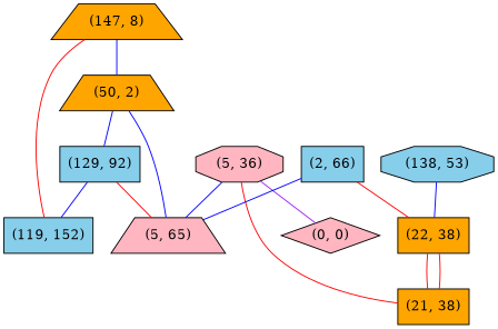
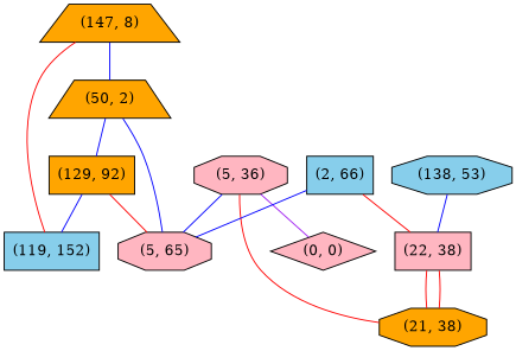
  graph {
    node [fillcolor=orange shape=box style=filled]
    edge [color=blue weight=1]
    "(147, 8)" [shape=trapezium]
    "(119, 152)" [fillcolor=skyblue]
    "(50, 2)" [shape=trapezium]
    "(138, 53)" [fillcolor=skyblue shape=octagon]
-   "(22, 38)"
+   "(22, 38)" [fillcolor=lightpink]
    "(5, 36)" [fillcolor=lightpink shape=octagon]
    "(0, 0)" [fillcolor=lightpink shape=diamond]
-   "(21, 38)"
-   "(5, 65)" [fillcolor=lightpink shape=trapezium]
-   "(129, 92)" [fillcolor=skyblue]
+   "(21, 38)" [shape=octagon]
+   "(5, 65)" [fillcolor=lightpink shape=octagon]
+   "(129, 92)"
    "(2, 66)" [fillcolor=skyblue]
    "(147, 8)" -- "(119, 152)" [color=red]
    "(147, 8)" -- "(50, 2)" [weight=3]
    "(50, 2)" -- "(5, 65)" [weight=3]
    "(50, 2)" -- "(129, 92)" [weight=3]
    "(138, 53)" -- "(22, 38)"
    "(22, 38)" -- "(21, 38)" [color=red]
    "(22, 38)" -- "(21, 38)" [color=red]
    "(5, 36)" -- "(0, 0)" [color=purple weight=4]
    "(5, 36)" -- "(21, 38)" [color=red]
    "(5, 36)" -- "(5, 65)" [weight=3]
    "(129, 92)" -- "(119, 152)" [weight=3]
    "(129, 92)" -- "(5, 65)" [color=red]
    "(2, 66)" -- "(22, 38)" [color=red]
    "(2, 66)" -- "(5, 65)" [weight=3]
  }
